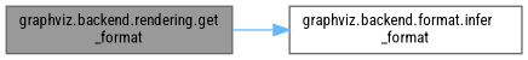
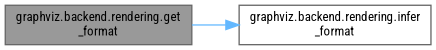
  digraph {
    rankdir=LR
    fontname="Roboto Condensed"
    node [fontname="Roboto Condensed" fontsize=10 shape=box style=filled]
    n1 [color=gray40 fillcolor=grey60 fontcolor=black height=0.2 label="graphviz.backend.rendering.get\l_format" width=0.4]
-   n2 [color=grey40 fillcolor=white height=0.2 label="graphviz.backend.format.infer\l_format" width=0.4]
+   n2 [color=grey40 fillcolor=white height=0.2 label="graphviz.backend.rendering.infer\l_format" width=0.4]
    n1 -> n2 [color=steelblue1 fontname="Roboto Condensed" fontsize=10 labelfontname=Helvetica labelfontsize=10 style=solid]
  }
